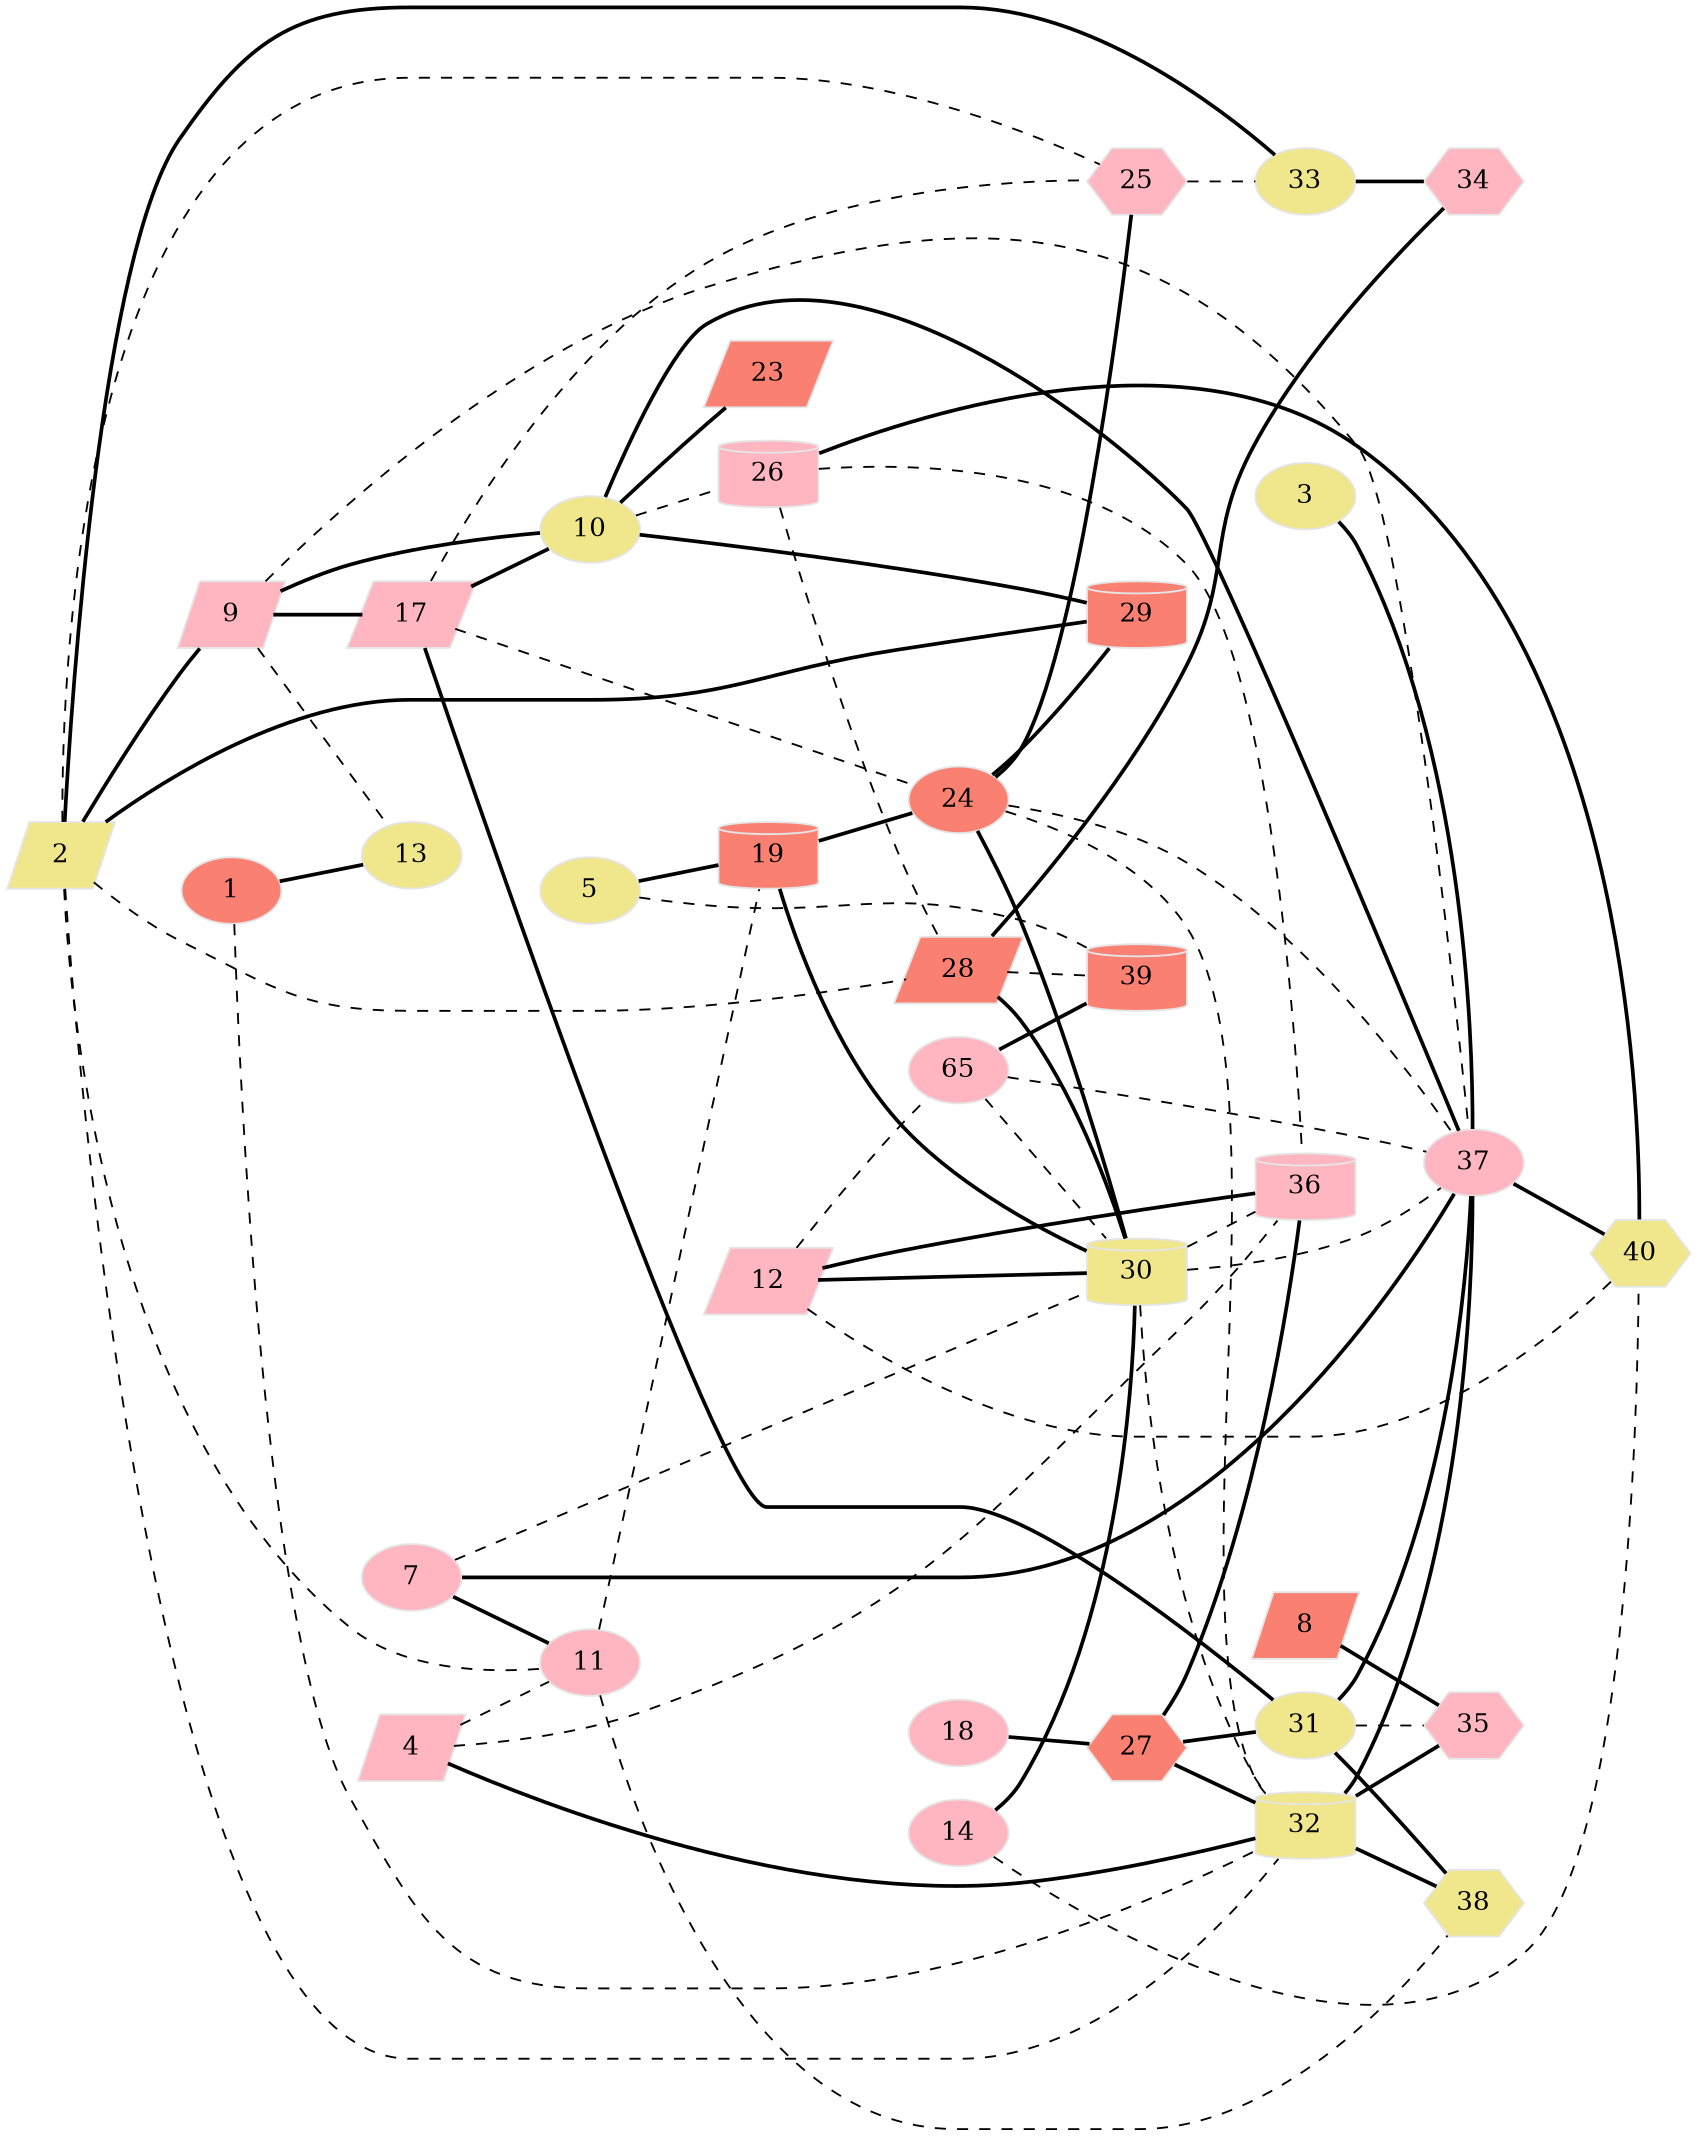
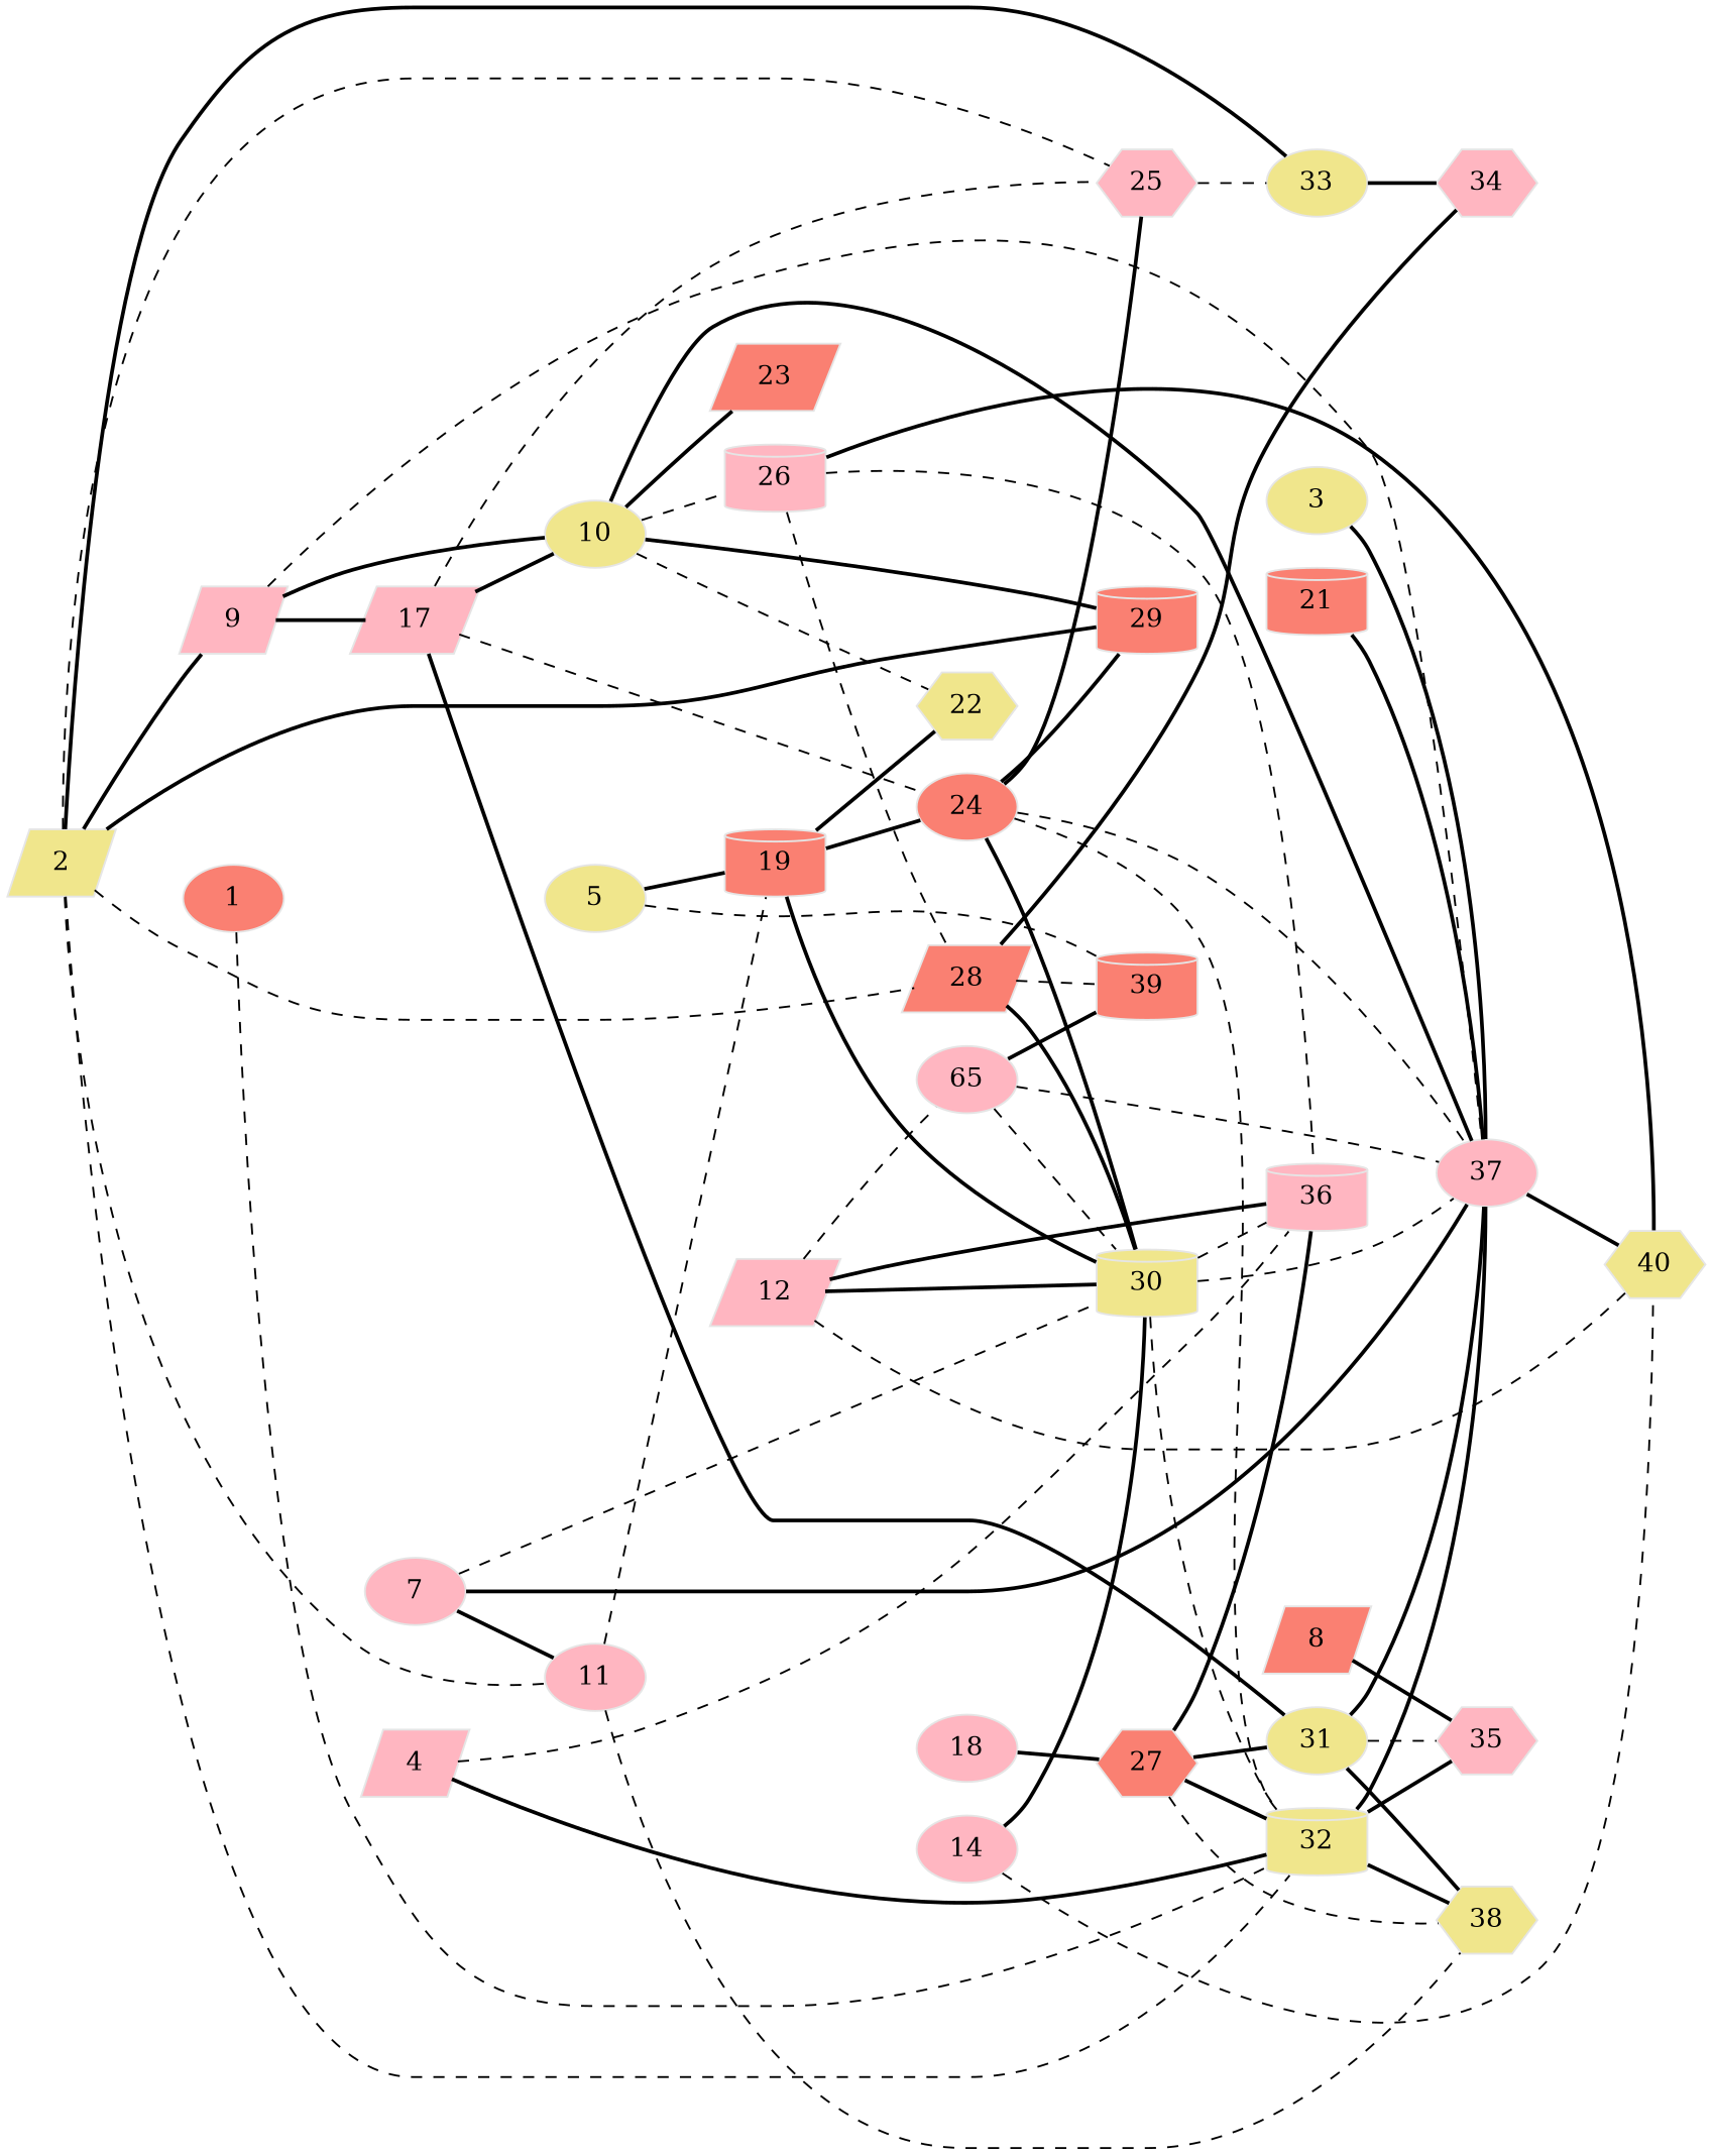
  graph {
    rankdir=LR
    node [color=gray90 fillcolor=lightpink shape=ellipse style=filled]
    edge [style=bold weight=1.0]
    1 [fillcolor=salmon]
-   13 [fillcolor=khaki]
    32 [fillcolor=khaki shape=cylinder]
    37
    35 [shape=hexagon]
    38 [fillcolor=khaki shape=hexagon]
    2 [fillcolor=khaki shape=parallelogram]
    9 [shape=parallelogram]
    11
    25 [shape=hexagon]
    28 [fillcolor=salmon shape=parallelogram]
    29 [fillcolor=salmon shape=cylinder]
    33 [fillcolor=khaki]
    10 [fillcolor=khaki]
    17 [shape=parallelogram]
    19 [fillcolor=salmon shape=cylinder]
    27 [fillcolor=salmon shape=hexagon]
    36 [shape=cylinder]
    31 [fillcolor=khaki]
    39 [fillcolor=salmon shape=cylinder]
    34 [shape=hexagon]
    30 [fillcolor=khaki shape=cylinder]
    3 [fillcolor=khaki]
    40 [fillcolor=khaki shape=hexagon]
    4 [shape=parallelogram]
    5 [fillcolor=khaki]
+   22 [fillcolor=khaki shape=hexagon]
    24 [fillcolor=salmon]
    7
    8 [fillcolor=salmon shape=parallelogram]
    23 [fillcolor=salmon shape=parallelogram]
    26 [shape=cylinder]
    12 [shape=parallelogram]
    n34 [label=65]
    14
    18
-   1 -- 13
+   21 [fillcolor=salmon shape=cylinder]
    1 -- 32 [style=dashed]
    32 -- 37
    32 -- 35
    32 -- 38 [weight=2.0]
    37 -- 40
    2 -- 32 [style=dashed weight=2.0]
    2 -- 9
    2 -- 11 [style=dashed]
    2 -- 25 [style=dashed]
    2 -- 28 [style=dashed]
    2 -- 29
    2 -- 33
-   9 -- 13 [style=dashed]
    9 -- 37 [style=dashed]
    9 -- 10
    9 -- 17
    11 -- 38 [style=dashed weight=2.0]
    11 -- 19 [style=dashed]
    25 -- 33 [style=dashed]
    28 -- 39 [style=dashed]
    28 -- 34
    28 -- 30
    33 -- 34
    10 -- 37
    10 -- 29
+   10 -- 22 [style=dashed]
    10 -- 23
    10 -- 26 [style=dashed]
    17 -- 25 [style=dashed]
    17 -- 10
    17 -- 31
    17 -- 24 [style=dashed]
    19 -- 30
+   19 -- 22
    19 -- 24
    27 -- 32
+   27 -- 38 [style=dashed weight=2.0]
    27 -- 36
    27 -- 31
    31 -- 37
    31 -- 35 [style=dashed]
    31 -- 38
    30 -- 32 [style=dashed weight=2.0]
    30 -- 37 [style=dashed weight=2.0]
    30 -- 36 [style=dashed]
    3 -- 37
    4 -- 32
-   4 -- 11 [style=dashed]
    4 -- 36 [style=dashed]
    5 -- 19
    5 -- 39 [style=dashed]
    24 -- 32 [style=dashed]
    24 -- 37 [style=dashed]
    24 -- 25
    24 -- 29
    24 -- 30
    7 -- 37
    7 -- 11
    7 -- 30 [style=dashed]
    8 -- 35
    26 -- 28 [style=dashed]
    26 -- 36 [style=dashed]
    26 -- 40
    12 -- 36
    12 -- 30 [weight=2.0]
    12 -- 40 [style=dashed]
    12 -- n34 [style=dashed]
    n34 -- 37 [style=dashed]
    n34 -- 39
    n34 -- 30 [style=dashed]
    14 -- 30
    14 -- 40 [style=dashed]
    18 -- 27
+   21 -- 37
  }
